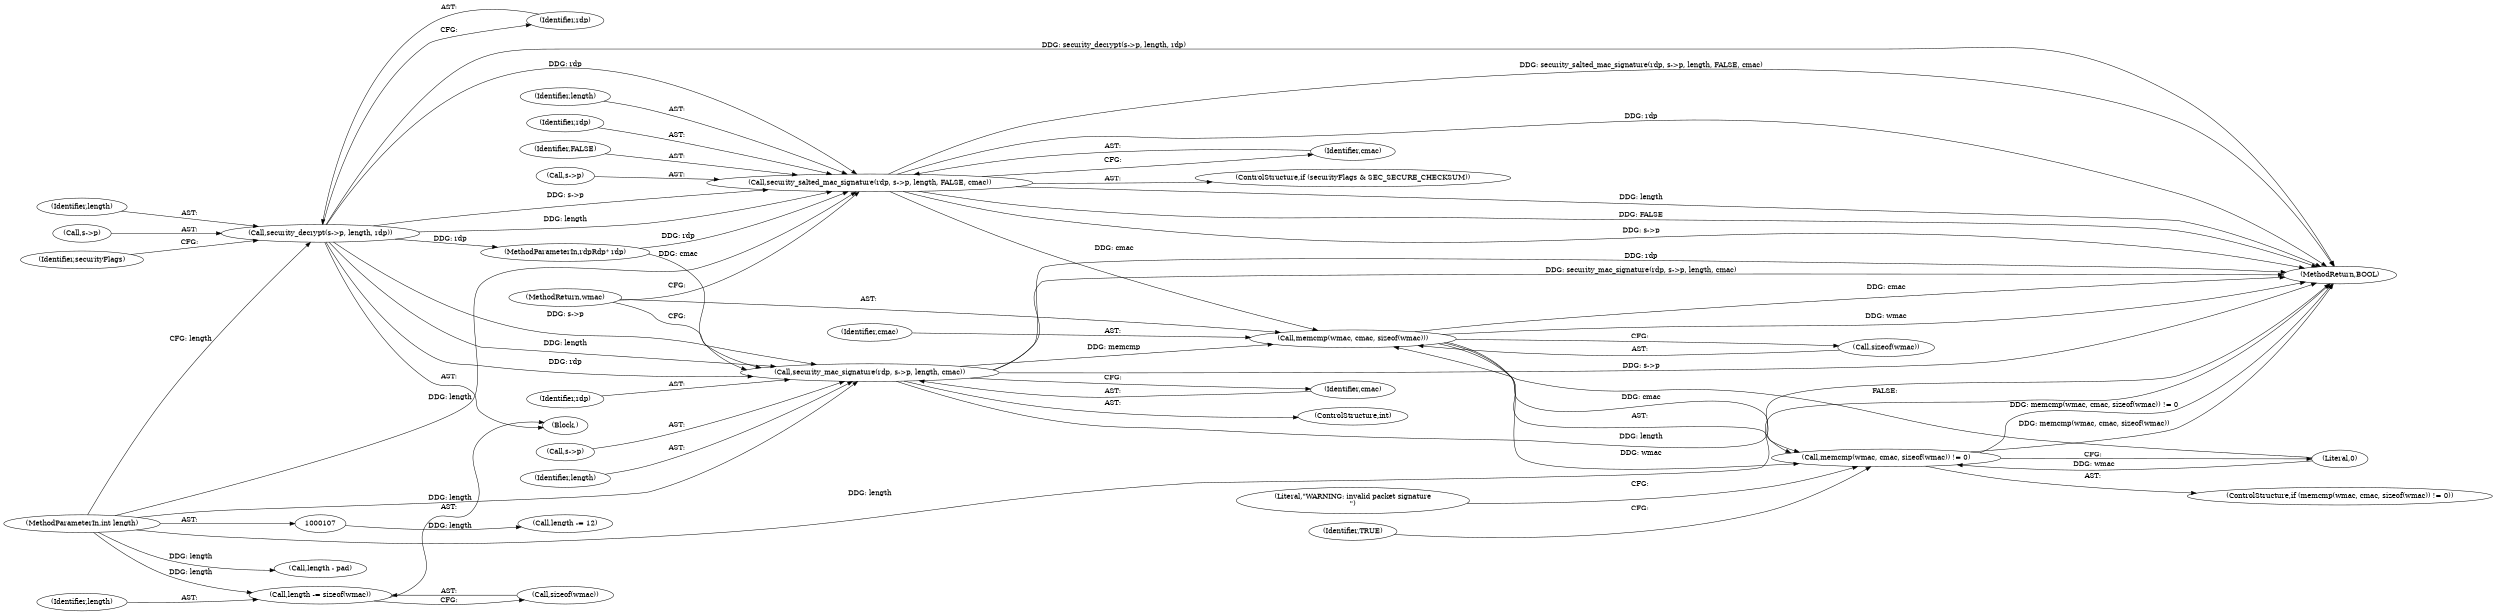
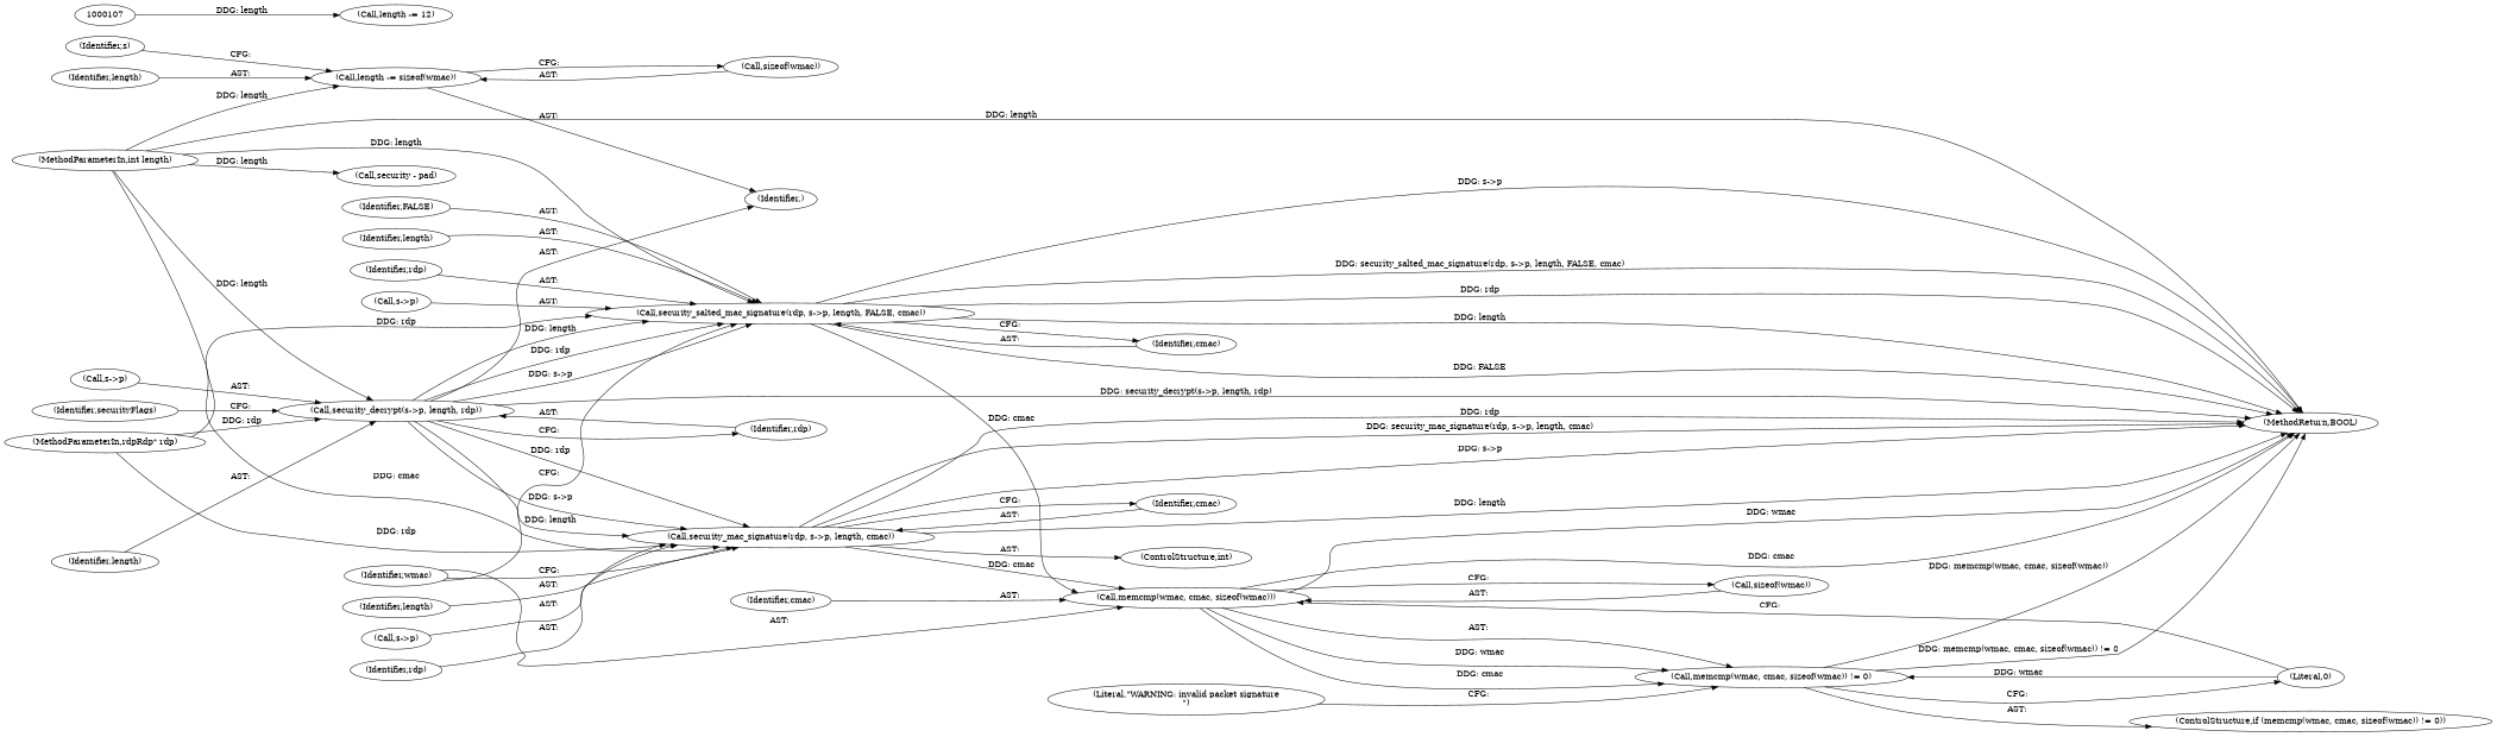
  digraph {
    rankdir=LR
    n1 [label="(Call,length -= sizeof(wmac))"]
    n2 [label="(Call,sizeof(wmac))"]
-   n3 [label="(Block,)"]
+   n3 [label="(Identifier,)"]
    n4 [label="(Call,security_decrypt(s->p, length, rdp))"]
    n5 [label="(Call,security_salted_mac_signature(rdp, s->p, length, FALSE, cmac))"]
    n6 [label="(Call,security_mac_signature(rdp, s->p, length, cmac))"]
    n7 [label="(MethodReturn,BOOL)"]
    n8 [label="(Identifier,rdp)"]
    n9 [label="(MethodParameterIn,int length)"]
-   n10 [label="(Call,length - pad)"]
+   n10 [label="(Call,security - pad)"]
    1000107
    n12 [label="(Call,memcmp(wmac, cmac, sizeof(wmac)))"]
    n13 [label="(Identifier,cmac)"]
-   n14 [label="(ControlStructure,if (securityFlags & SEC_SECURE_CHECKSUM))"]
    n15 [label="(Identifier,cmac)"]
    n16 [label="(ControlStructure,int)"]
    n17 [label="(Call,length -= 12)"]
    n18 [label="(Call,memcmp(wmac, cmac, sizeof(wmac)) != 0)"]
    n19 [label="(Call,sizeof(wmac))"]
    n20 [label="(Literal,0)"]
    n21 [label="(ControlStructure,if (memcmp(wmac, cmac, sizeof(wmac)) != 0))"]
    n22 [label="(Call,s->p)"]
    n23 [label="(Identifier,cmac)"]
+   n24 [label="(Identifier,s)"]
    n25 [label="(Identifier,length)"]
    n26 [label="(Identifier,rdp)"]
    n27 [label="(Identifier,securityFlags)"]
    n28 [label="(Call,s->p)"]
    n29 [label="(Identifier,FALSE)"]
    n30 [label="(Identifier,length)"]
    n31 [label="(Identifier,length)"]
-   n32 [label="(MethodReturn,wmac)"]
+   n32 [label="(Identifier,wmac)"]
    n33 [label="(Literal,\"WARNING: invalid packet signature\n\")"]
    n34 [label="(Call,s->p)"]
    n35 [label="(Identifier,length)"]
    n36 [label="(Identifier,rdp)"]
-   n37 [label="(Identifier,TRUE)"]
    n38 [label="(MethodParameterIn,rdpRdp* rdp)"]
    n1 -> n2 [label="CFG: "]
    n1 -> n3 [label="AST: "]
    n2 -> n1 [label="AST: "]
    n4 -> n3 [label="AST: "]
    n4 -> n5 [label="DDG: rdp"]
    n4 -> n5 [label="DDG: s->p"]
    n4 -> n5 [label="DDG: length"]
    n4 -> n6 [label="DDG: rdp"]
    n4 -> n6 [label="DDG: s->p"]
    n4 -> n6 [label="DDG: length"]
    n4 -> n7 [label="DDG: security_decrypt(s->p, length, rdp)"]
    n4 -> n8 [label="CFG: "]
    n5 -> n7 [label="DDG: FALSE"]
    n5 -> n7 [label="DDG: s->p"]
    n5 -> n7 [label="DDG: security_salted_mac_signature(rdp, s->p, length, FALSE, cmac)"]
    n5 -> n7 [label="DDG: rdp"]
    n5 -> n7 [label="DDG: length"]
    n5 -> n12 [label="DDG: cmac"]
    n5 -> n13 [label="CFG: "]
-   n5 -> n14 [label="AST: "]
    n6 -> n7 [label="DDG: length"]
    n6 -> n7 [label="DDG: rdp"]
    n6 -> n7 [label="DDG: security_mac_signature(rdp, s->p, length, cmac)"]
    n6 -> n7 [label="DDG: s->p"]
-   n6 -> n12 [label="DDG: memcmp"]
+   n6 -> n12 [label="DDG: cmac"]
    n6 -> n15 [label="CFG: "]
    n6 -> n16 [label="AST: "]
    n8 -> n4 [label="AST: "]
    n9 -> n1 [label="DDG: length"]
-   n9 -> n4 [label="CFG: length"]
+   n9 -> n4 [label="DDG: length"]
    n9 -> n5 [label="DDG: length"]
-   n9 -> n6 [label="DDG: length"]
+   n9 -> n6 [label="DDG: cmac"]
    n9 -> n7 [label="DDG: length"]
    n9 -> n10 [label="DDG: length"]
-   n9 -> 1000107 [label="AST: "]
    1000107 -> n17 [label="DDG: length"]
    n12 -> n7 [label="DDG: wmac"]
    n12 -> n7 [label="DDG: cmac"]
    n12 -> n18 [label="AST: "]
    n12 -> n18 [label="DDG: wmac"]
    n12 -> n18 [label="DDG: cmac"]
    n12 -> n19 [label="CFG: "]
    n13 -> n5 [label="AST: "]
    n15 -> n6 [label="AST: "]
    n18 -> n7 [label="DDG: memcmp(wmac, cmac, sizeof(wmac))"]
    n18 -> n7 [label="DDG: memcmp(wmac, cmac, sizeof(wmac)) != 0"]
    n18 -> n20 [label="CFG: "]
    n18 -> n21 [label="AST: "]
    n19 -> n12 [label="AST: "]
-   n20 -> n12 [label="FALSE: "]
+   n20 -> n12 [label="CFG: "]
    n20 -> n18 [label="DDG: wmac"]
    n22 -> n4 [label="AST: "]
    n23 -> n12 [label="AST: "]
+   n24 -> n1 [label="CFG: "]
    n25 -> n5 [label="AST: "]
    n26 -> n5 [label="AST: "]
    n27 -> n4 [label="CFG: "]
    n28 -> n6 [label="AST: "]
    n29 -> n5 [label="AST: "]
    n30 -> n6 [label="AST: "]
    n31 -> n1 [label="AST: "]
    n32 -> n5 [label="CFG: "]
    n32 -> n6 [label="CFG: "]
    n32 -> n12 [label="AST: "]
    n33 -> n18 [label="CFG: "]
    n34 -> n5 [label="AST: "]
    n35 -> n4 [label="AST: "]
    n36 -> n6 [label="AST: "]
-   n37 -> n18 [label="CFG: "]
-   n4 -> n38 [label="DDG: rdp"]
+   n38 -> n4 [label="DDG: rdp"]
    n38 -> n5 [label="DDG: rdp"]
-   n38 -> n6 [label="DDG: cmac"]
+   n38 -> n6 [label="DDG: rdp"]
  }
